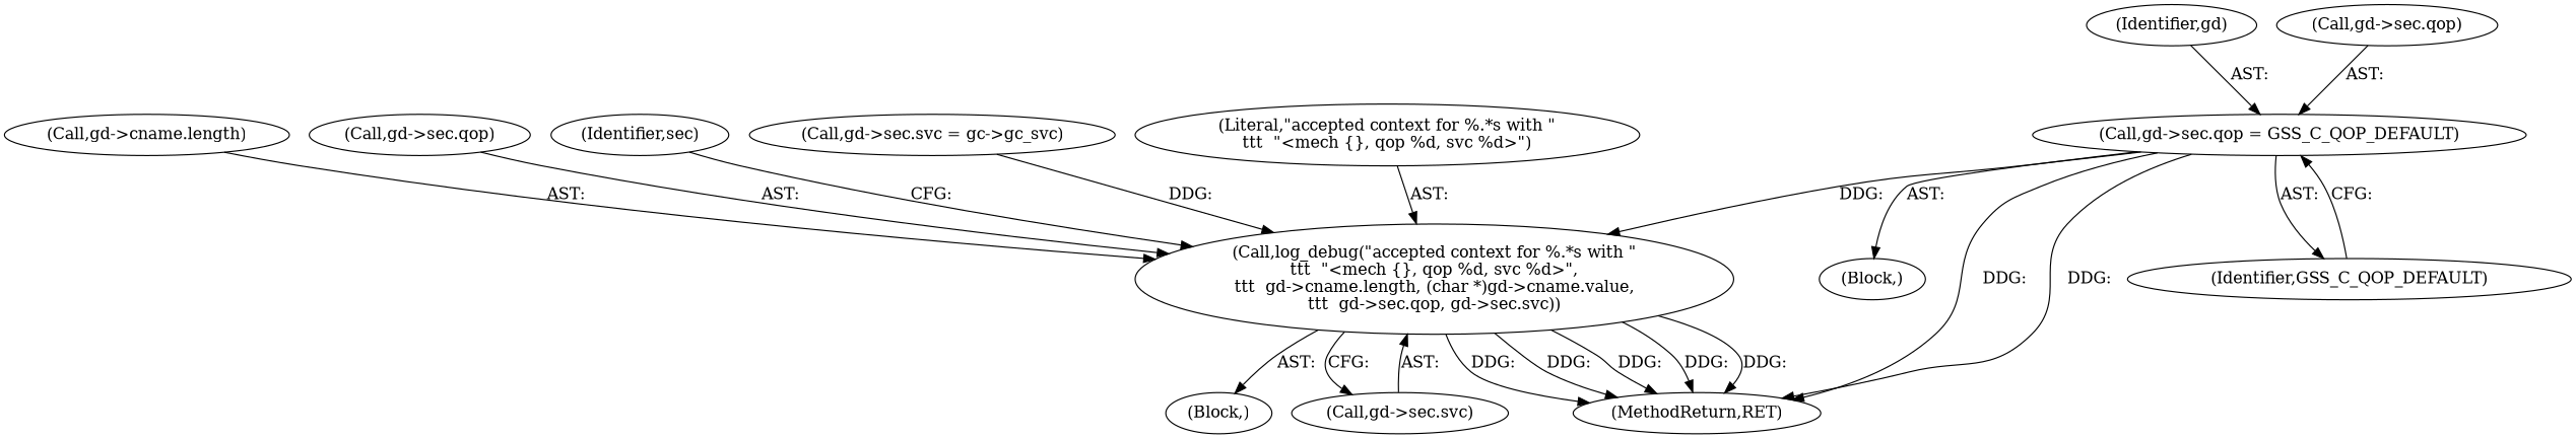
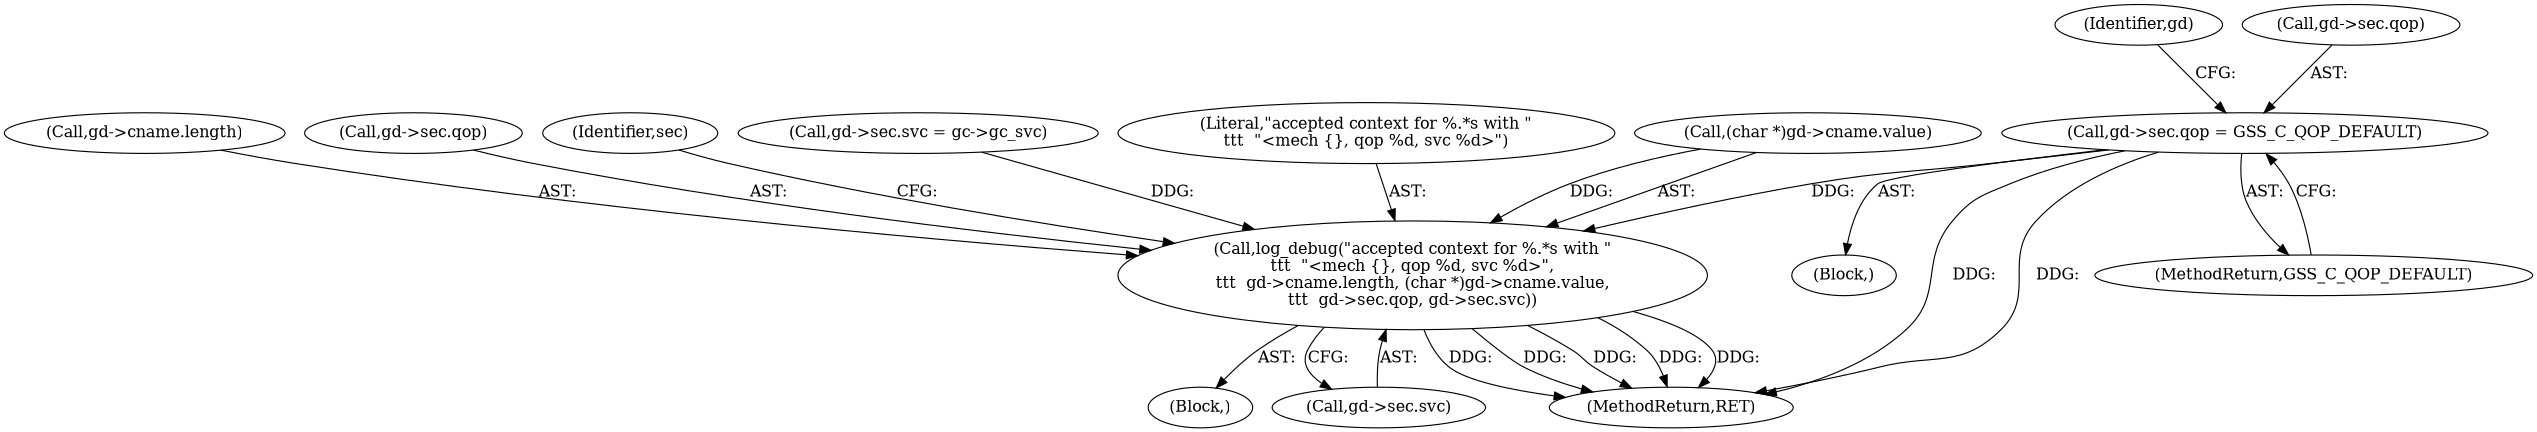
  digraph {
    n1 [label="(Call,gd->sec.qop = GSS_C_QOP_DEFAULT)"]
    n2 [label="(Call,log_debug(\"accepted context for %.*s with \"\n\t\t\t  \"<mech {}, qop %d, svc %d>\",\n\t\t\t  gd->cname.length, (char *)gd->cname.value,\n\t\t\t  gd->sec.qop, gd->sec.svc))"]
    n3 [label="(Block,)"]
    n4 [label="(MethodReturn,RET)"]
-   n5 [label="(Identifier,GSS_C_QOP_DEFAULT)"]
+   n5 [label="(MethodReturn,GSS_C_QOP_DEFAULT)"]
    n6 [label="(Block,)"]
    n7 [label="(Call,gd->sec.svc)"]
    n8 [label="(Call,gd->cname.length)"]
    n9 [label="(Call,gd->sec.qop)"]
    n10 [label="(Identifier,sec)"]
    n11 [label="(Identifier,gd)"]
    n12 [label="(Call,gd->sec.svc = gc->gc_svc)"]
    n13 [label="(Literal,\"accepted context for %.*s with \"\n\t\t\t  \"<mech {}, qop %d, svc %d>\")"]
+   n14 [label="(Call,(char *)gd->cname.value)"]
    n15 [label="(Call,gd->sec.qop)"]
    n1 -> n2 [label="DDG: "]
    n1 -> n3 [label="AST: "]
    n1 -> n4 [label="DDG: "]
    n1 -> n4 [label="DDG: "]
    n1 -> n5 [label="AST: "]
    n2 -> n4 [label="DDG: "]
    n2 -> n4 [label="DDG: "]
    n2 -> n4 [label="DDG: "]
    n2 -> n4 [label="DDG: "]
    n2 -> n4 [label="DDG: "]
    n2 -> n6 [label="AST: "]
    n2 -> n7 [label="CFG: "]
    n5 -> n1 [label="CFG: "]
    n7 -> n2 [label="AST: "]
    n8 -> n2 [label="AST: "]
    n9 -> n2 [label="AST: "]
    n10 -> n2 [label="CFG: "]
-   n11 -> n1 [label="AST: "]
+   n11 -> n1 [label="CFG: "]
    n12 -> n2 [label="DDG: "]
    n13 -> n2 [label="AST: "]
+   n14 -> n2 [label="AST: "]
+   n14 -> n2 [label="DDG: "]
    n15 -> n1 [label="AST: "]
  }
